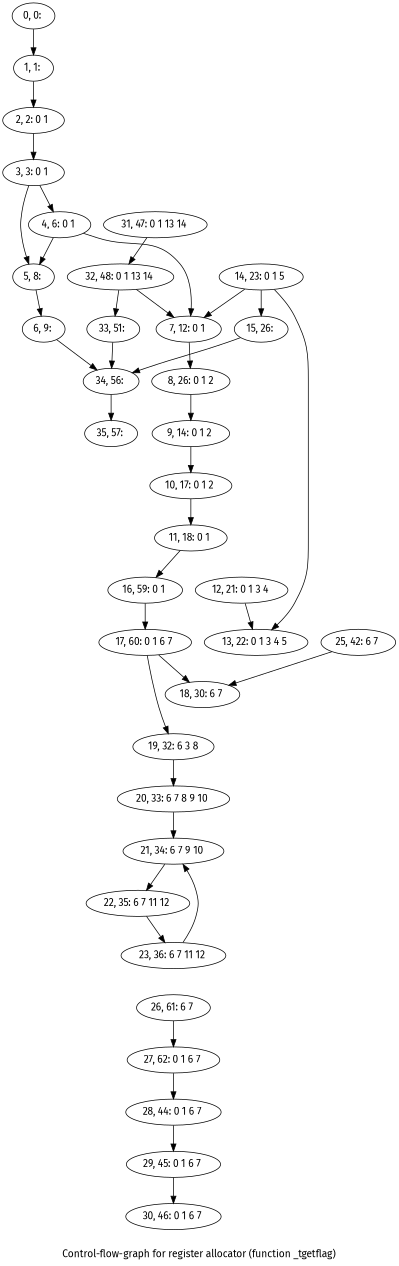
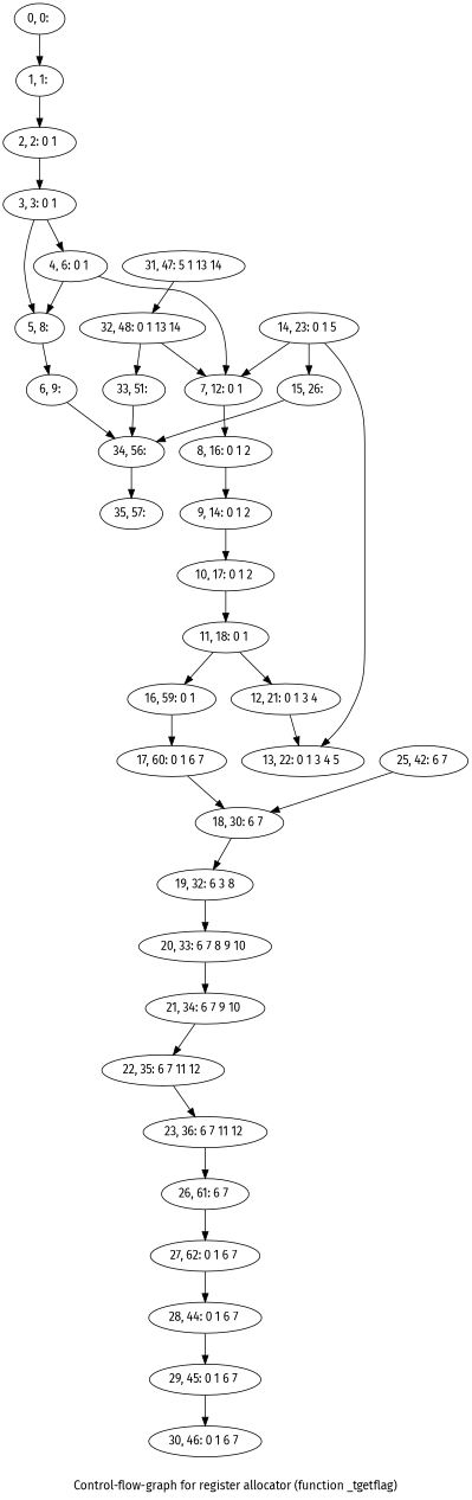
  digraph {
    fontname="Fira Sans"
    label="Control-flow-graph for register allocator (function _tgetflag)"
    node [fontname="Fira Sans"]
    edge [fontname="Fira Sans"]
    n1 [label="0, 0: "]
    n2 [label="1, 1: "]
    n3 [label="2, 2: 0 1 "]
    n4 [label="3, 3: 0 1 "]
    n5 [label="4, 6: 0 1 "]
    n6 [label="5, 8: "]
    n7 [label="7, 12: 0 1 "]
    n8 [label="6, 9: "]
-   n9 [label="8, 26: 0 1 2"]
+   n9 [label="8, 16: 0 1 2 "]
    n10 [label="34, 56: "]
    n11 [label="35, 57: "]
    n12 [label="9, 14: 0 1 2 "]
    n13 [label="10, 17: 0 1 2 "]
    n14 [label="11, 18: 0 1 "]
    n15 [label="12, 21: 0 1 3 4 "]
    n16 [label="16, 59: 0 1 "]
    n17 [label="13, 22: 0 1 3 4 5 "]
    n18 [label="17, 60: 0 1 6 7 "]
    n19 [label="14, 23: 0 1 5 "]
    n20 [label="15, 26: "]
    n21 [label="18, 30: 6 7 "]
    n22 [label="19, 32: 6 3 8"]
    n23 [label="20, 33: 6 7 8 9 10 "]
    n24 [label="21, 34: 6 7 9 10 "]
    n25 [label="22, 35: 6 7 11 12 "]
    n26 [label="23, 36: 6 7 11 12 "]
    n27 [label="26, 61: 6 7 "]
    n28 [label="27, 62: 0 1 6 7 "]
    n29 [label="25, 42: 6 7 "]
    n30 [label="28, 44: 0 1 6 7 "]
    n31 [label="29, 45: 0 1 6 7 "]
    n32 [label="30, 46: 0 1 6 7 "]
-   n33 [label="31, 47: 0 1 13 14 "]
+   n33 [label="31, 47: 5 1 13 14"]
    n34 [label="32, 48: 0 1 13 14 "]
    n35 [label="33, 51: "]
    n1 -> n2
    n2 -> n3
    n3 -> n4
    n4 -> n5
    n4 -> n6
    n5 -> n6
    n5 -> n7
    n6 -> n8
    n7 -> n9
    n8 -> n10
    n9 -> n12
    n10 -> n11
    n12 -> n13
    n13 -> n14
+   n14 -> n15
    n14 -> n16
    n15 -> n17
    n16 -> n18
    n18 -> n21
    n19 -> n7
    n19 -> n17
    n19 -> n20
    n20 -> n10
-   n18 -> n22
+   n21 -> n22
    n22 -> n23
    n23 -> n24
    n24 -> n25
    n25 -> n26
-   n26 -> n24
+   n26 -> n27
    n27 -> n28
    n28 -> n30
    n29 -> n21
    n30 -> n31
    n31 -> n32
    n33 -> n34
    n34 -> n7
    n34 -> n35
    n35 -> n10
  }
